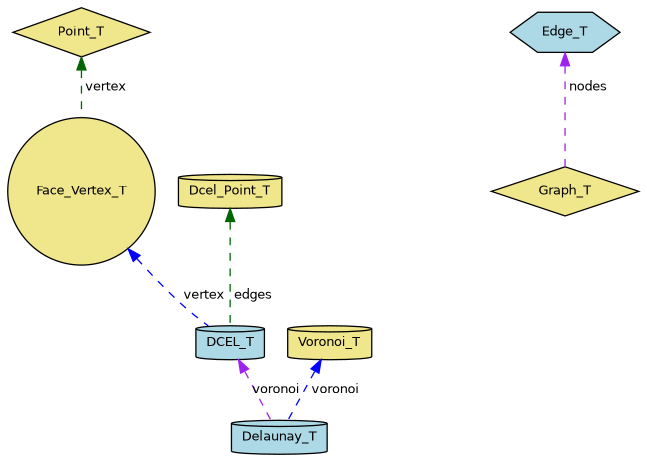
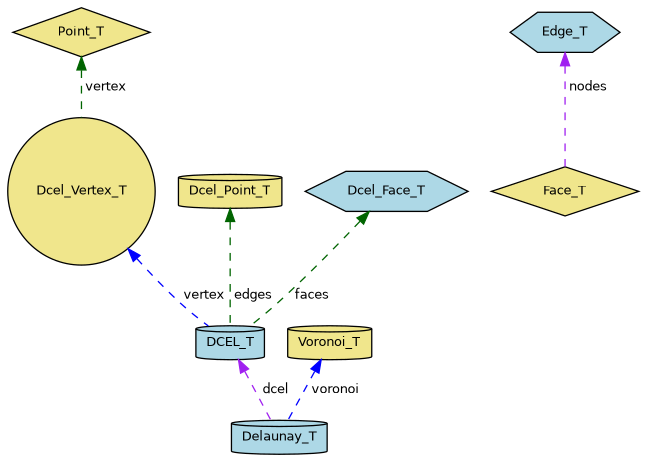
  digraph {
    node [color=black fillcolor=khaki fontname=Helvetica fontsize=10 shape=cylinder style=filled]
    edge [color=darkgreen dir=back fontname=Helvetica fontsize=10 labelfontname=Helvetica labelfontsize=10 style=dashed]
    n1 [fillcolor=lightblue fontcolor=black height=0.2 label=Delaunay_T width=0.4]
-   n2 [height=0.2 label=Graph_T shape=diamond width=0.4]
+   n2 [height=0.2 label=Face_T shape=diamond width=0.4]
    n3 [fillcolor=lightblue height=0.2 label=Edge_T shape=hexagon width=0.4]
    n4 [fillcolor=lightblue height=0.2 label=DCEL_T width=0.4]
    n5 [height=0.2 label=Voronoi_T width=0.4]
-   n6 [height=0.2 label=Face_Vertex_T shape=circle width=0.4]
+   n6 [height=0.2 label=Dcel_Vertex_T shape=circle width=0.4]
    n7 [height=0.2 label=Point_T shape=diamond width=0.4]
    n8 [height=0.2 label=Dcel_Point_T width=0.4]
+   n9 [fillcolor=lightblue height=0.2 label=Dcel_Face_T shape=hexagon width=0.4]
    n3 -> n2 [color=purple label=" nodes"]
-   n4 -> n1 [color=purple label=" voronoi"]
+   n4 -> n1 [color=purple label=" dcel"]
    n5 -> n1 [color=blue label=" voronoi"]
    n6 -> n4 [color=blue label=" vertex"]
    n7 -> n6 [label=" vertex"]
    n8 -> n4 [label=" edges"]
+   n9 -> n4 [label=" faces"]
  }
